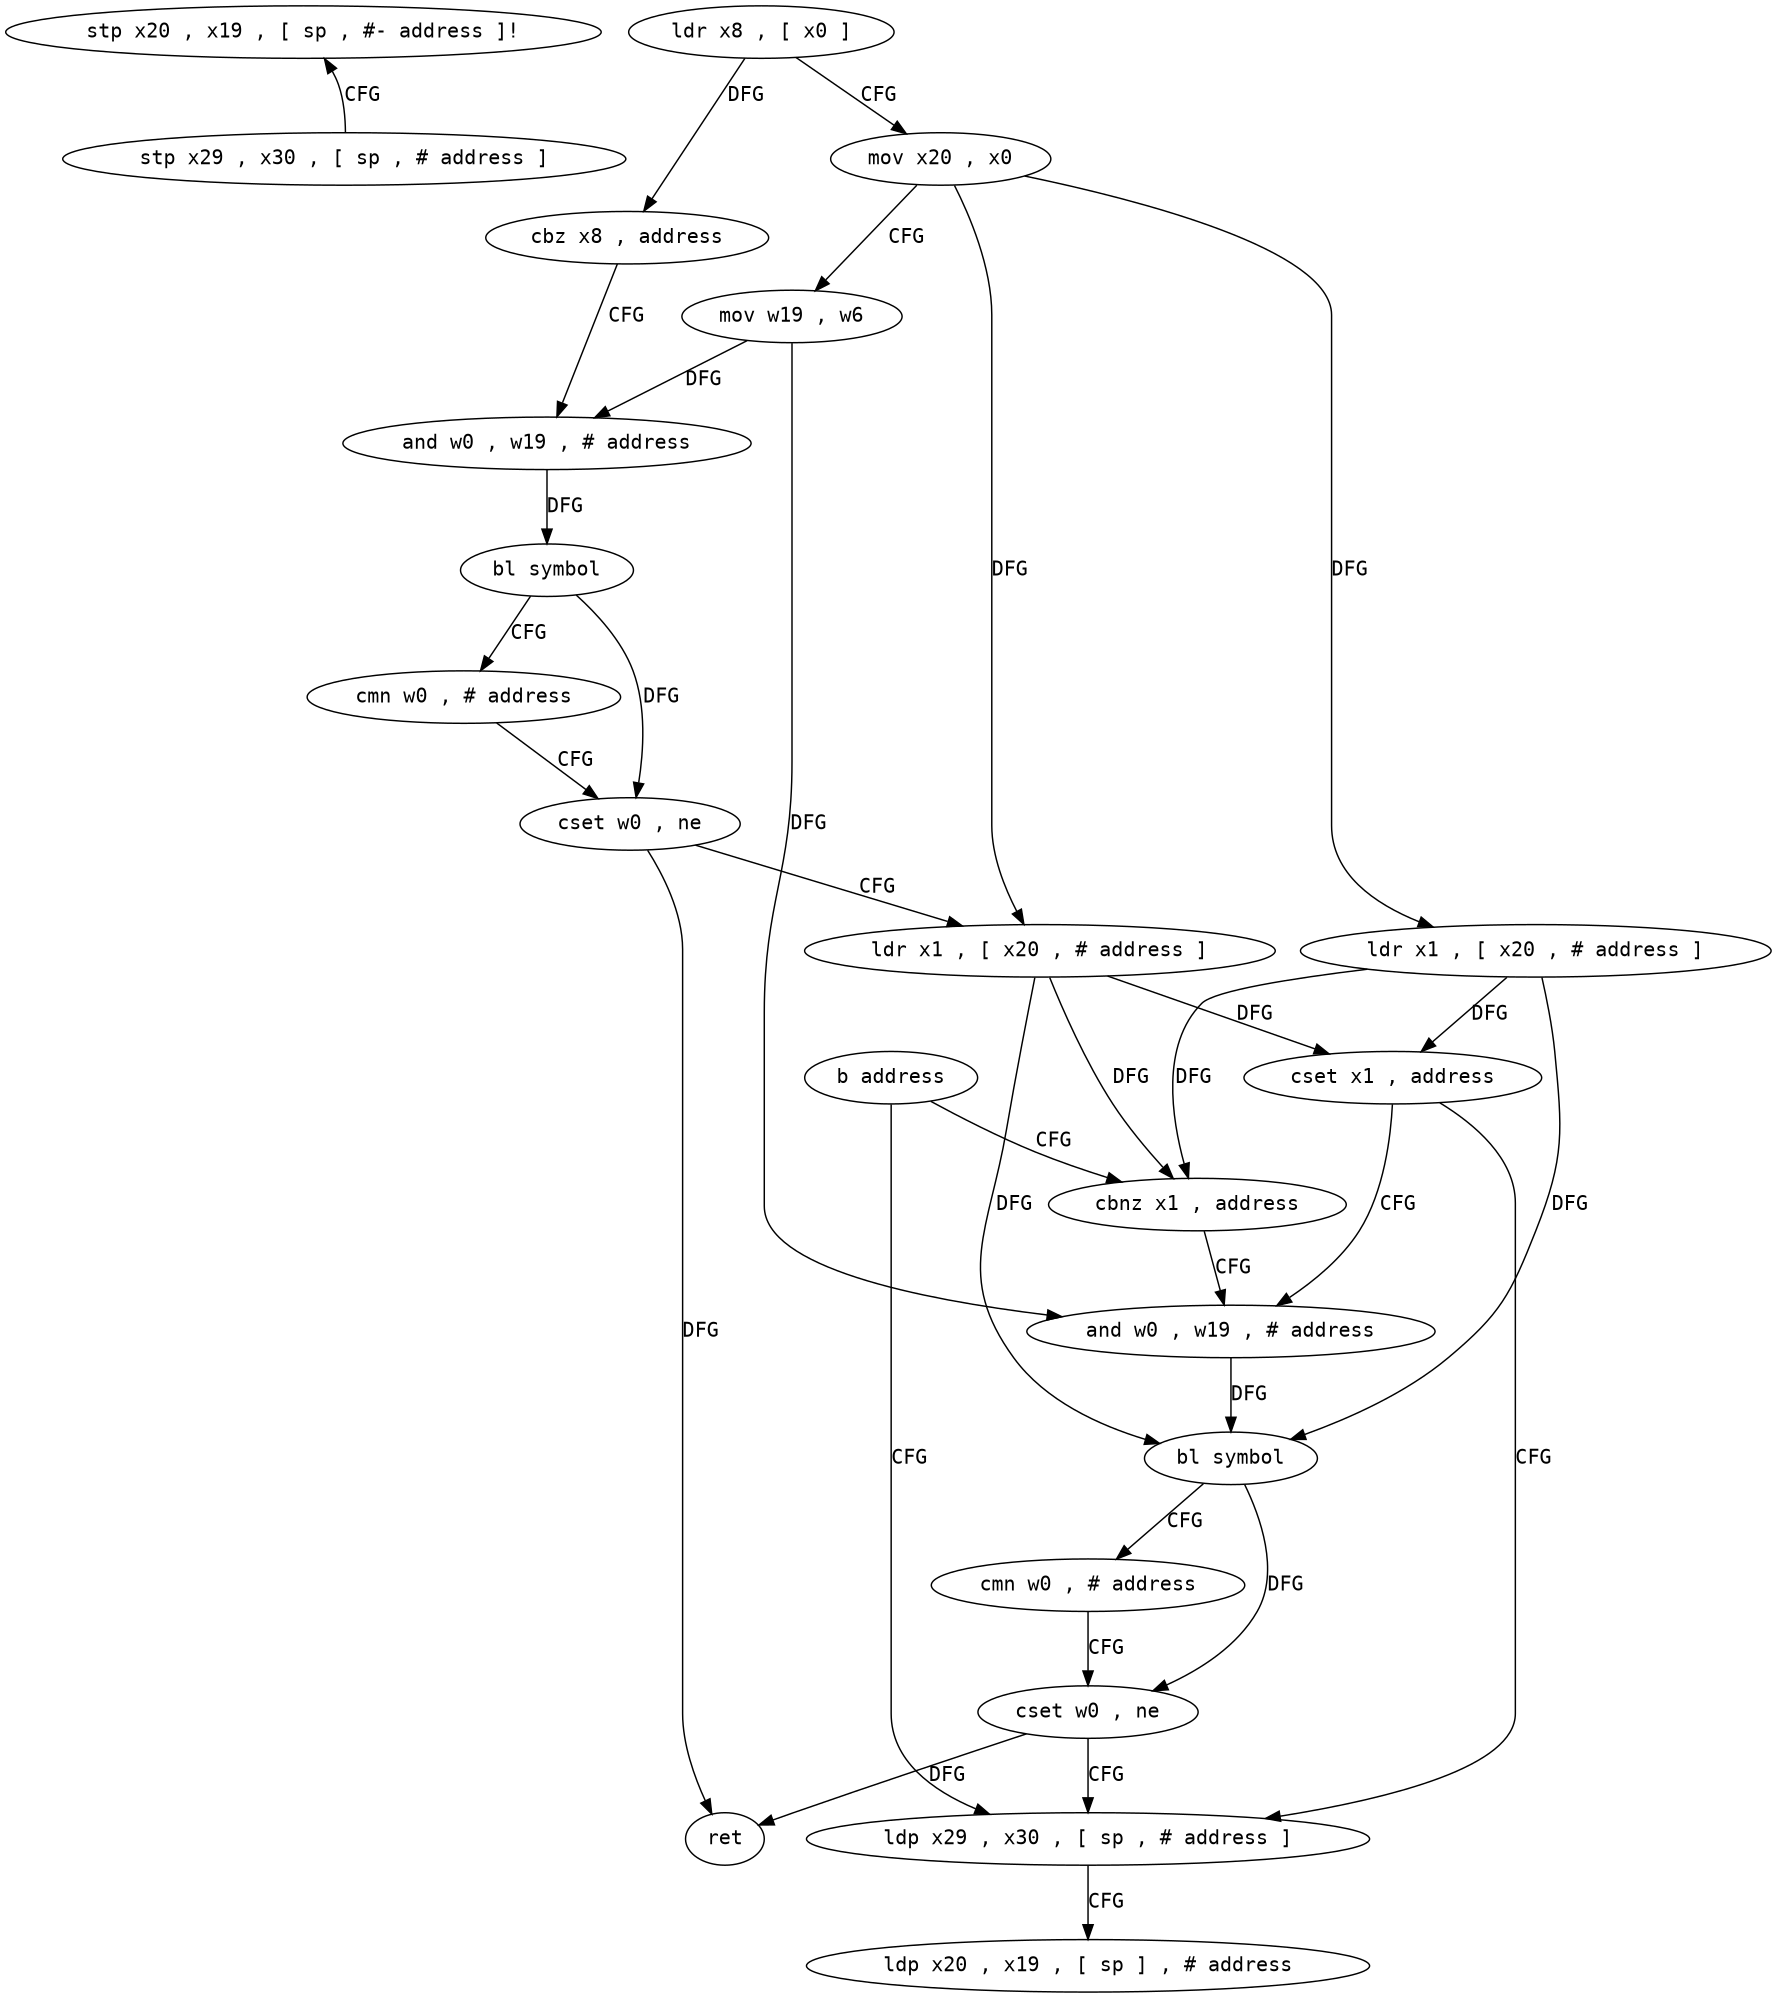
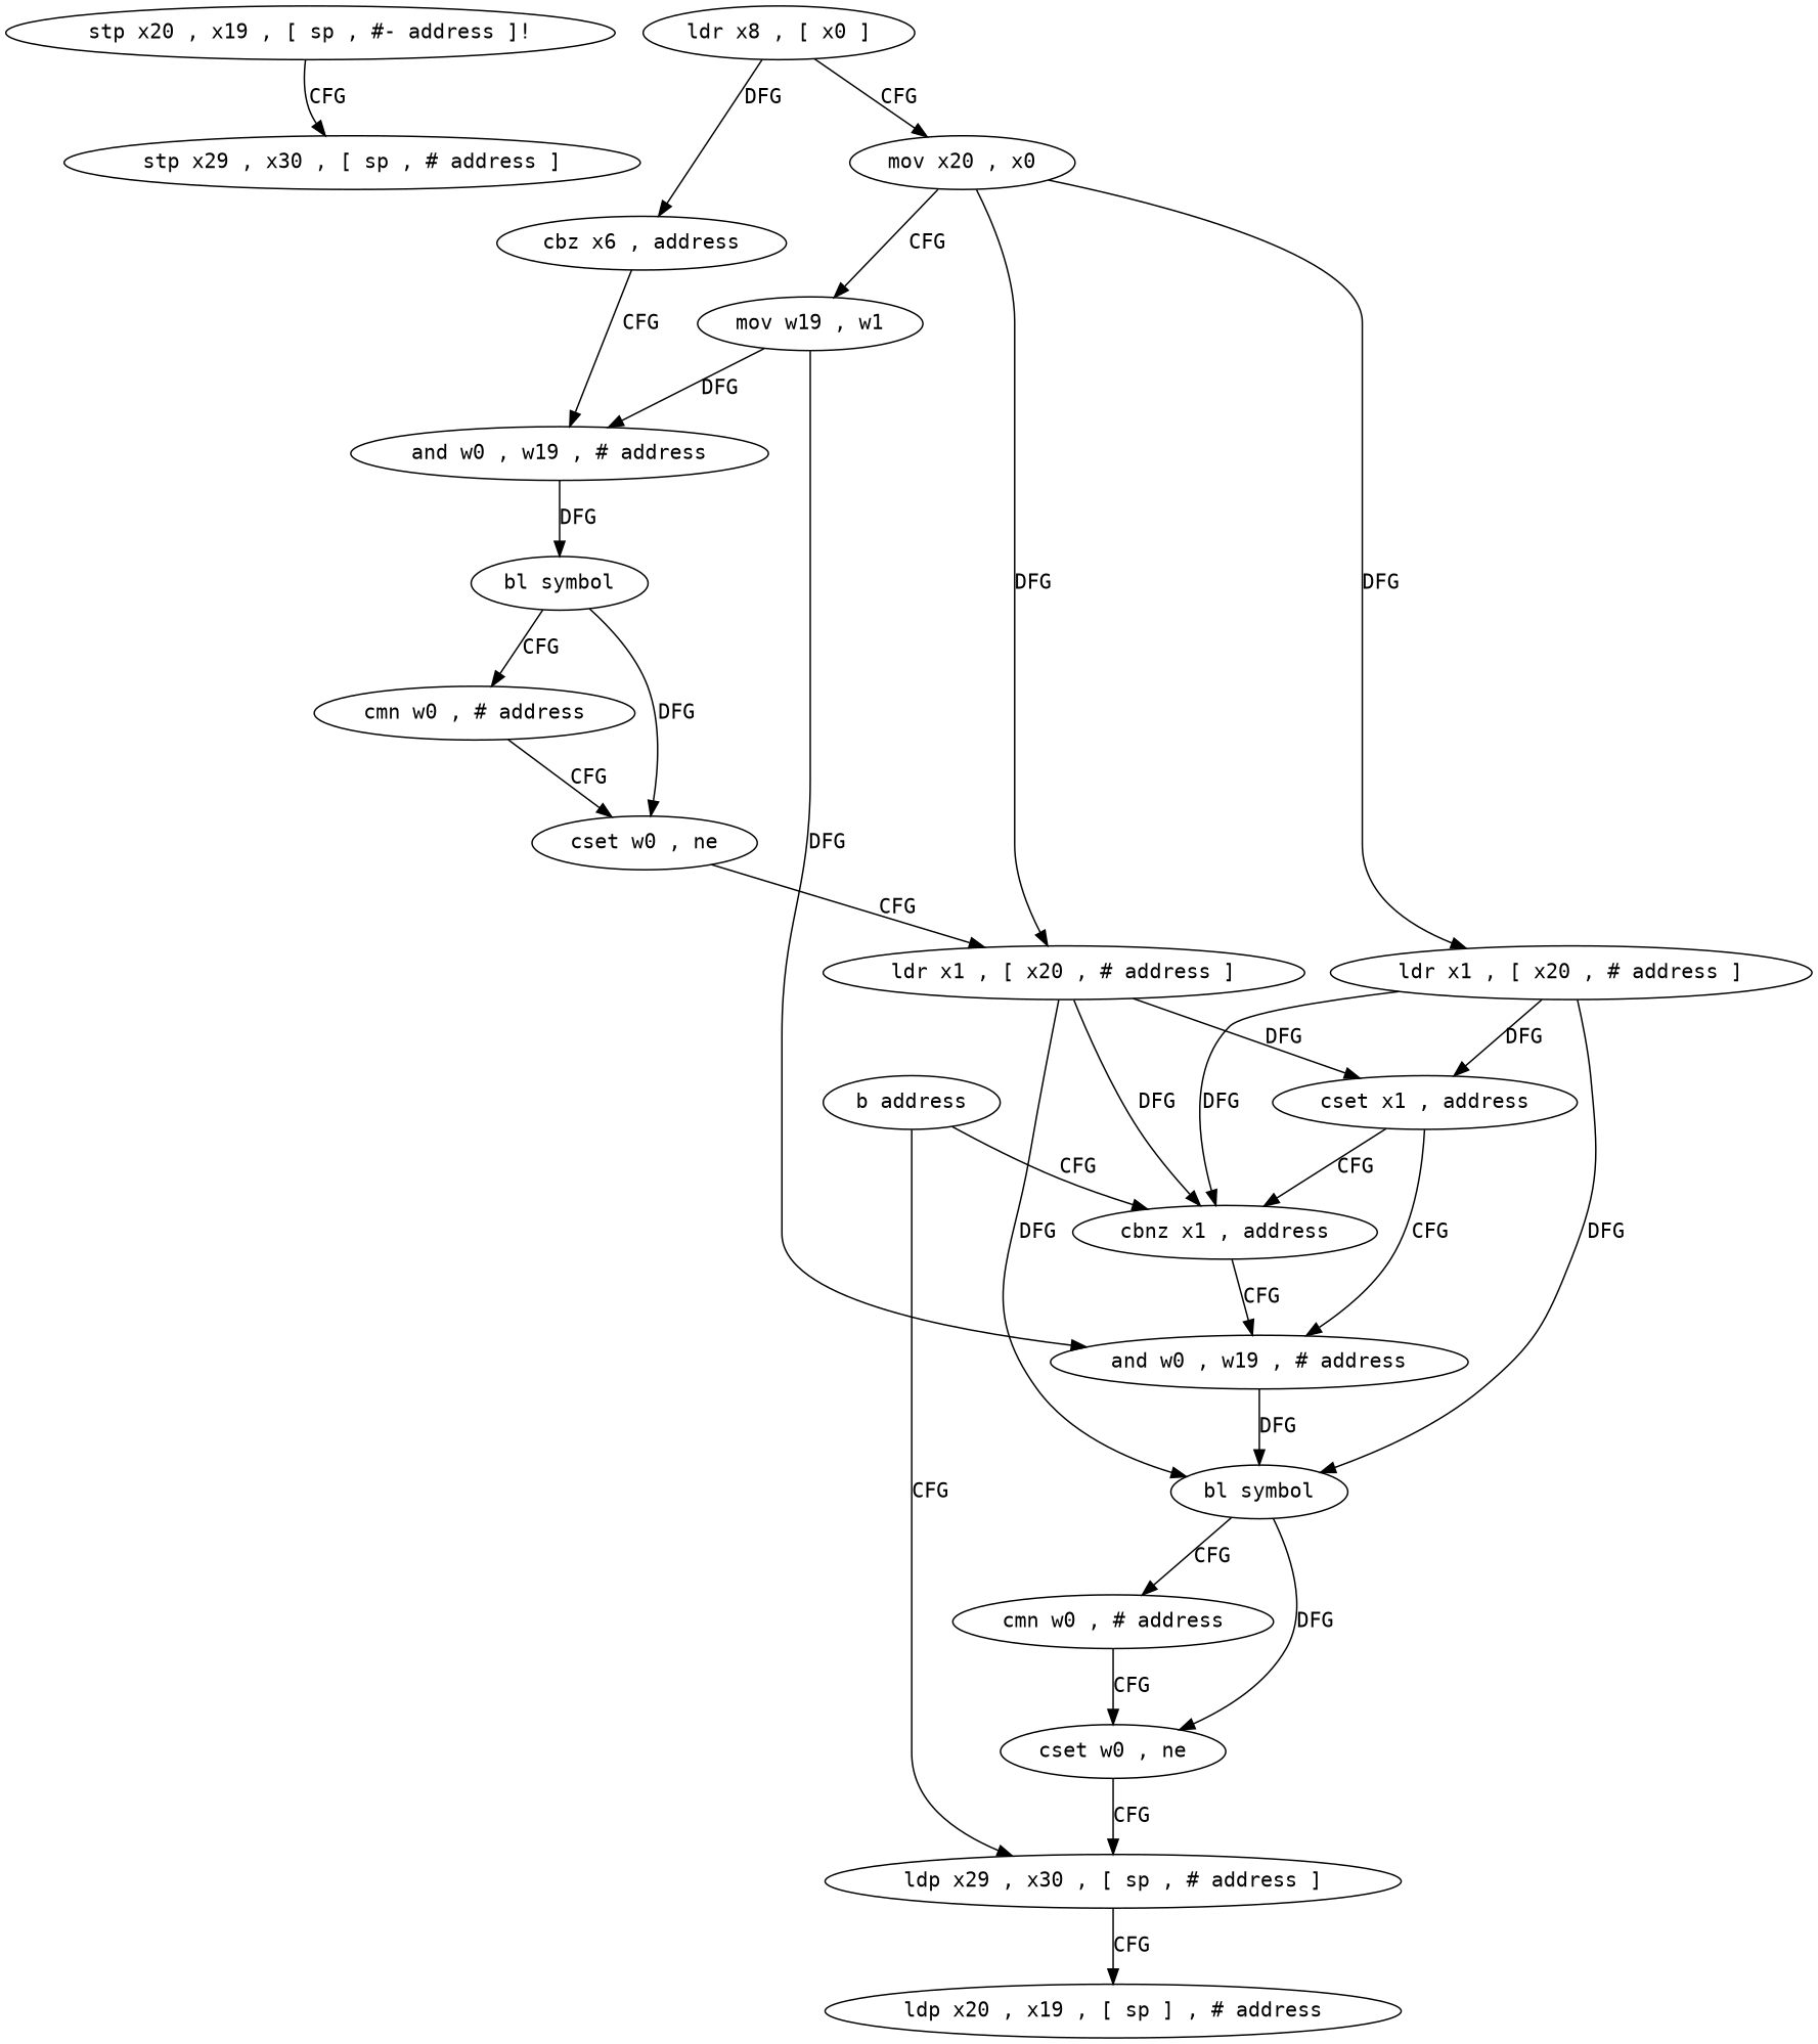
  digraph {
    fontname="DejaVu Sans Mono"
    node [fontname="DejaVu Sans Mono"]
    edge [fontname="DejaVu Sans Mono"]
    n1 [label="stp x20 , x19 , [ sp , #- address ]!"]
    n2 [label="stp x29 , x30 , [ sp , # address ]"]
    n3 [label="ldr x8 , [ x0 ]"]
    n4 [label="mov x20 , x0"]
-   n5 [label="cbz x8 , address"]
-   n6 [label="mov w19 , w6"]
+   n5 [label="cbz x6 , address"]
+   n6 [label="mov w19 , w1"]
    n7 [label="ldr x1 , [ x20 , # address ]"]
    n8 [label="ldr x1 , [ x20 , # address ]"]
    n9 [label="and w0 , w19 , # address"]
    n10 [label="and w0 , w19 , # address"]
    n11 [label="cbnz x1 , address"]
    n12 [label="cset x1 , address"]
    n13 [label="bl symbol"]
    n14 [label="bl symbol"]
-   n15 [label=ret]
    n16 [label="cmn w0 , # address"]
    n17 [label="cset w0 , ne"]
    n18 [label="ldp x29 , x30 , [ sp , # address ]"]
    n19 [label="cmn w0 , # address"]
    n20 [label="cset w0 , ne"]
    n21 [label="b address"]
    n22 [label="ldp x20 , x19 , [ sp ] , # address"]
-   n2 -> n1 [label=CFG]
+   n1 -> n2 [label=CFG]
    n3 -> n4 [label=CFG]
    n3 -> n5 [label=DFG]
    n4 -> n6 [label=CFG]
    n4 -> n7 [label=DFG]
    n4 -> n8 [label=DFG]
    n5 -> n9 [label=CFG]
    n6 -> n9 [label=DFG]
    n6 -> n10 [label=DFG]
    n7 -> n11 [label=DFG]
    n7 -> n12 [label=DFG]
    n7 -> n13 [label=DFG]
    n8 -> n11 [label=DFG]
    n8 -> n12 [label=DFG]
    n8 -> n13 [label=DFG]
    n9 -> n14 [label=DFG]
    n10 -> n13 [label=DFG]
    n11 -> n10 [label=CFG]
    n12 -> n10 [label=CFG]
-   n12 -> n18 [label=CFG]
+   n12 -> n11 [label=CFG]
    n13 -> n19 [label=CFG]
    n13 -> n20 [label=DFG]
    n14 -> n16 [label=CFG]
    n14 -> n17 [label=DFG]
    n16 -> n17 [label=CFG]
    n17 -> n8 [label=CFG]
-   n17 -> n15 [label=DFG]
    n18 -> n22 [label=CFG]
    n19 -> n20 [label=CFG]
-   n20 -> n15 [label=DFG]
    n20 -> n18 [label=CFG]
    n21 -> n11 [label=CFG]
    n21 -> n18 [label=CFG]
  }
